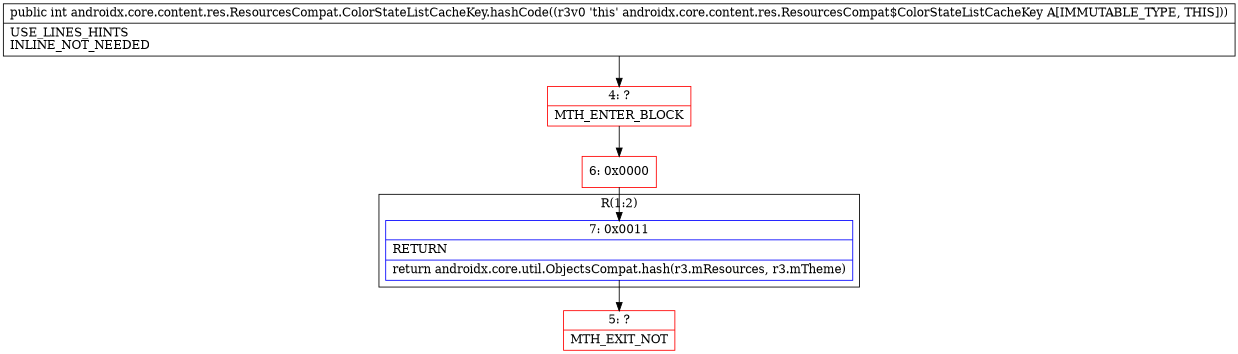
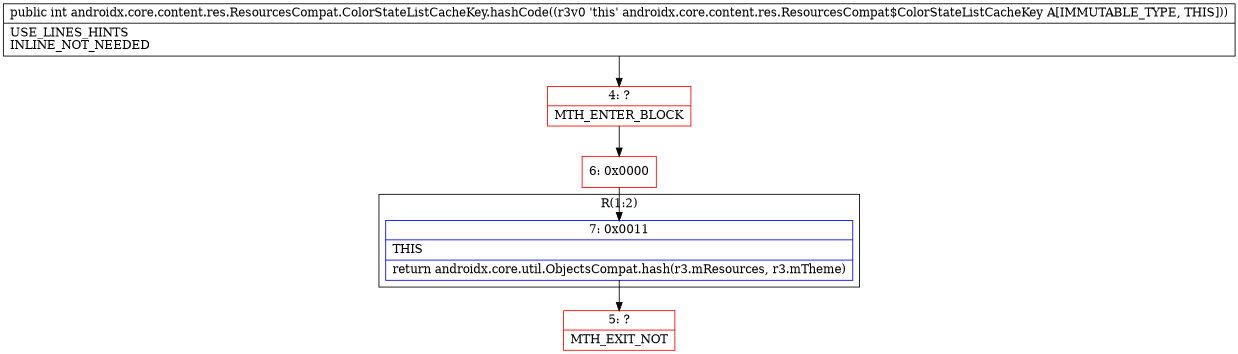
  digraph {
    node [color=red shape=record]
-   n1 [color=blue label="{7\:\ 0x0011|RETURN\l|return androidx.core.util.ObjectsCompat.hash(r3.mResources, r3.mTheme)\l}"]
+   n1 [color=blue label="{7\:\ 0x0011|THIS\l|return androidx.core.util.ObjectsCompat.hash(r3.mResources, r3.mTheme)\l}"]
    n2 [label="{5\:\ ?|MTH_EXIT_NOT\l}"]
    n3 [label="{4\:\ ?|MTH_ENTER_BLOCK\l}"]
    n4 [label="{6\:\ 0x0000}"]
    n5 [label="{public int androidx.core.content.res.ResourcesCompat.ColorStateListCacheKey.hashCode((r3v0 'this' androidx.core.content.res.ResourcesCompat$ColorStateListCacheKey A[IMMUTABLE_TYPE, THIS]))  | USE_LINES_HINTS\lINLINE_NOT_NEEDED\l}" color=""]
    subgraph cluster_1 {
      label="R(1:2)"
      n1
    }
    n1 -> n2
    n3 -> n4
    n4 -> n1
    n5 -> n3
  }
